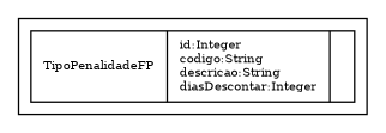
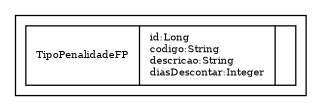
  digraph {
    fontname="Times-Roman"
    fontsize=8
    rankdir=LR
-   n1 [fontname="Times-Roman" fontsize=8 label="{TipoPenalidadeFP|id:Integer\lcodigo:String\ldescricao:String\ldiasDescontar:Integer\l|\l}" shape=record]
+   n1 [fontname="Times-Roman" fontsize=8 label="{TipoPenalidadeFP|id:Long\lcodigo:String\ldescricao:String\ldiasDescontar:Integer\l|\l}" shape=record]
    subgraph cluster_1 {
      n1
    }
  }
